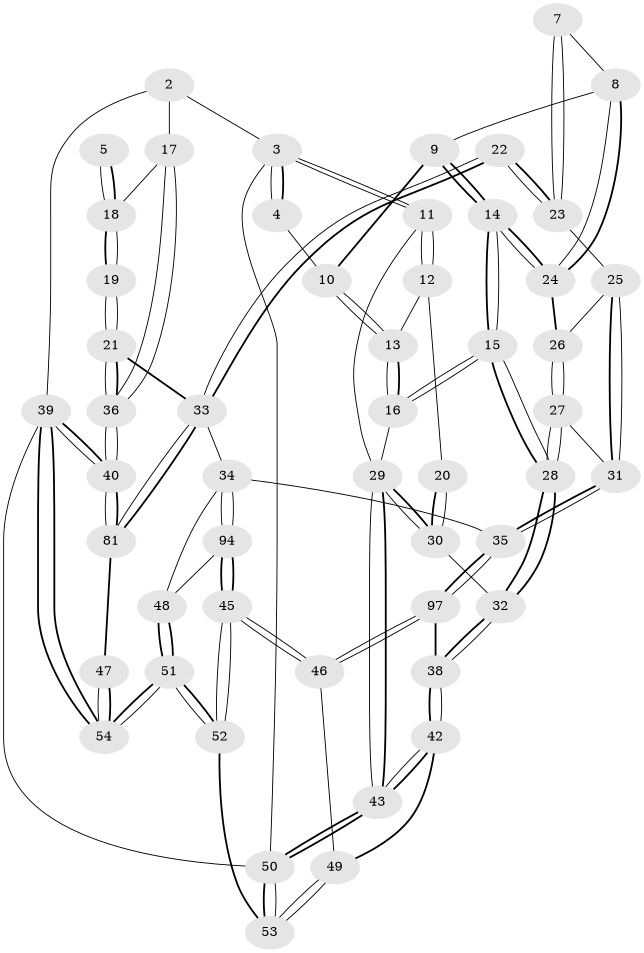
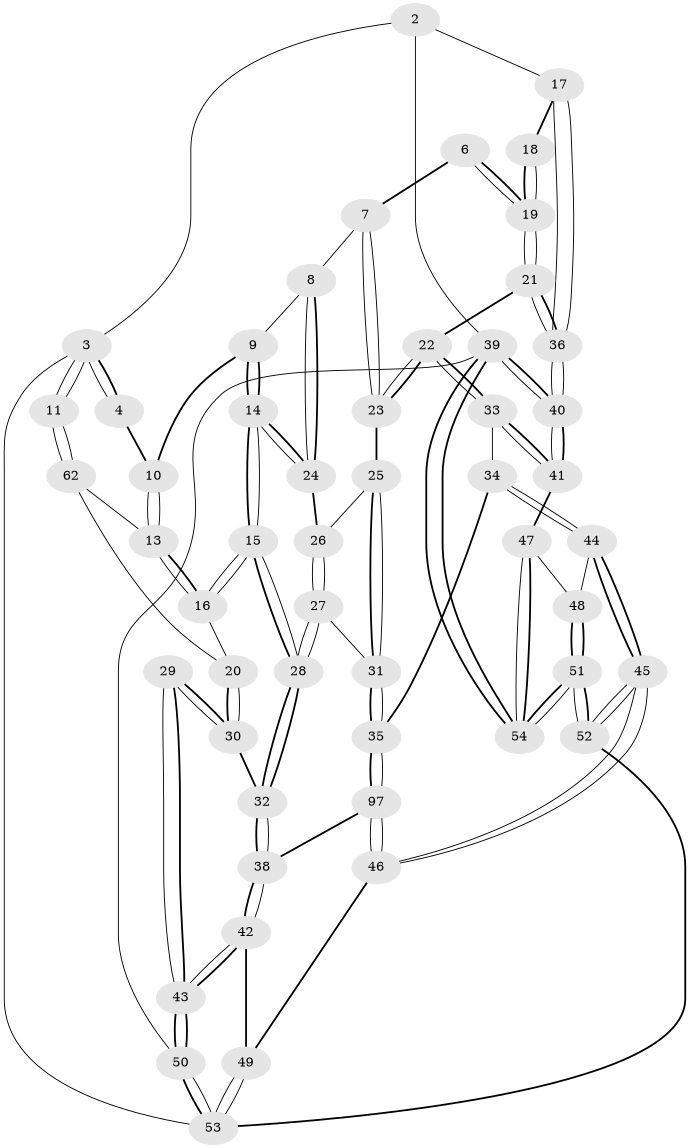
  graph {
    node [color=gray90 style=filled]
    edge [style=solid]
    2
    3
    17
    39
-   5
    18
    4
    11
    50
    36
    40
    54
    10
-   12
+   12 [label=62]
    29
    53
    13
+   6
    7
    19
    8
    23
    21
    9
    24
    25
    14
    26
    15
    16
    20
    30
    43
    28
    32
    22
    33
    34
-   41 [label=81]
+   41
    31
    27
    35
    38
    n44 [label=97]
    42
-   44 [label=94]
+   44
    47
    45
    48
    46
    49
    52
    51
    2 -- 3
    2 -- 17
    2 -- 39
    3 -- 4
    3 -- 4 [style=bold]
    3 -- 11
    3 -- 11
-   3 -- 50
-   17 -- 18
+   3 -- 53
+   17 -- 18 [style=bold]
    17 -- 36
    17 -- 36
    39 -- 50
    39 -- 40
    39 -- 40 [style=bold]
    39 -- 54 [style=bold]
    39 -- 54 [style=bold]
-   5 -- 18
-   5 -- 18 [style=bold]
    18 -- 19 [style=bold]
    18 -- 19
-   4 -- 10
+   4 -- 10 [style=bold]
    11 -- 12
    11 -- 12
-   11 -- 29
    50 -- 53 [style=bold]
    50 -- 53
    36 -- 40
    36 -- 40
    40 -- 41
    40 -- 41 [style=bold]
    10 -- 13
    10 -- 13
    12 -- 13
    12 -- 20
    29 -- 30
    29 -- 30 [style=bold]
    29 -- 43
    29 -- 43 [style=bold]
    13 -- 16
    13 -- 16 [style=bold]
+   6 -- 7 [style=bold]
+   6 -- 19
+   6 -- 19 [style=bold]
    7 -- 8
    7 -- 23
    7 -- 23
    19 -- 21
    19 -- 21
    8 -- 9
    8 -- 24
    8 -- 24 [style=bold]
-   23 -- 25
+   23 -- 25 [style=bold]
    21 -- 36
    21 -- 36 [style=bold]
-   21 -- 33 [style=bold]
+   21 -- 22 [style=bold]
    9 -- 10 [style=bold]
    9 -- 14 [style=bold]
    9 -- 14 [style=bold]
    24 -- 26 [style=bold]
    25 -- 26
    25 -- 31 [style=bold]
    25 -- 31
    14 -- 24
    14 -- 24 [style=bold]
    14 -- 15 [style=bold]
    14 -- 15
    26 -- 27
    26 -- 27
    15 -- 16
    15 -- 16
    15 -- 28 [style=bold]
    15 -- 28
-   16 -- 29
+   16 -- 20
    20 -- 30 [style=bold]
    20 -- 30
-   30 -- 32
+   30 -- 32 [style=bold]
    43 -- 50 [style=bold]
    43 -- 50 [style=bold]
    28 -- 32 [style=bold]
    28 -- 32 [style=bold]
    32 -- 38 [style=bold]
    32 -- 38
    22 -- 23
    22 -- 23 [style=bold]
    22 -- 33
    22 -- 33 [style=bold]
    33 -- 34
    33 -- 41
    33 -- 41 [style=bold]
-   34 -- 35
+   34 -- 35 [style=bold]
    34 -- 44
    34 -- 44
    41 -- 47 [style=bold]
    31 -- 35 [style=bold]
    31 -- 35
    27 -- 28
    27 -- 28
    27 -- 31
    35 -- n44 [style=bold]
    35 -- n44
    38 -- 42 [style=bold]
    38 -- 42
    n44 -- 38 [style=bold]
    n44 -- 46
    n44 -- 46
    42 -- 43
    42 -- 43 [style=bold]
    42 -- 49 [style=bold]
    44 -- 45 [style=bold]
    44 -- 45 [style=bold]
    44 -- 48
    47 -- 54
    47 -- 54 [style=bold]
-   34 -- 48
+   47 -- 48
    45 -- 46
    45 -- 46
    45 -- 52
    45 -- 52
    48 -- 51 [style=bold]
    48 -- 51 [style=bold]
-   46 -- 49
+   46 -- 49 [style=bold]
    49 -- 53
    49 -- 53
    52 -- 53 [style=bold]
    51 -- 54 [style=bold]
    51 -- 54
    51 -- 52
    51 -- 52 [style=bold]
  }
